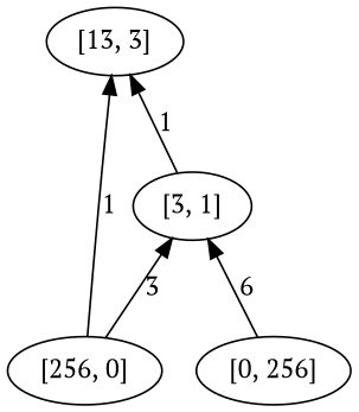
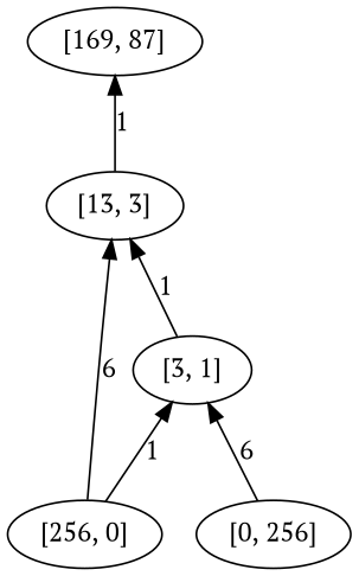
  digraph {
    fontname="PT Serif"
    ordering=out
    rankdir=BT
    node [fontname="PT Serif" shape=oval]
    edge [fontname="PT Serif"]
    n1 [label="[256, 0]"]
    n2 [label="[13, 3]"]
    n3 [label="[3, 1]"]
+   n4 [label="[169, 87]"]
    n5 [label="[0, 256]"]
-   n1 -> n2 [label=1]
-   n1 -> n3 [label=3]
+   n1 -> n2 [label=6]
+   n1 -> n3 [label=1]
+   n2 -> n4 [label=1]
    n3 -> n2 [label=1]
    n5 -> n3 [label=6]
  }
